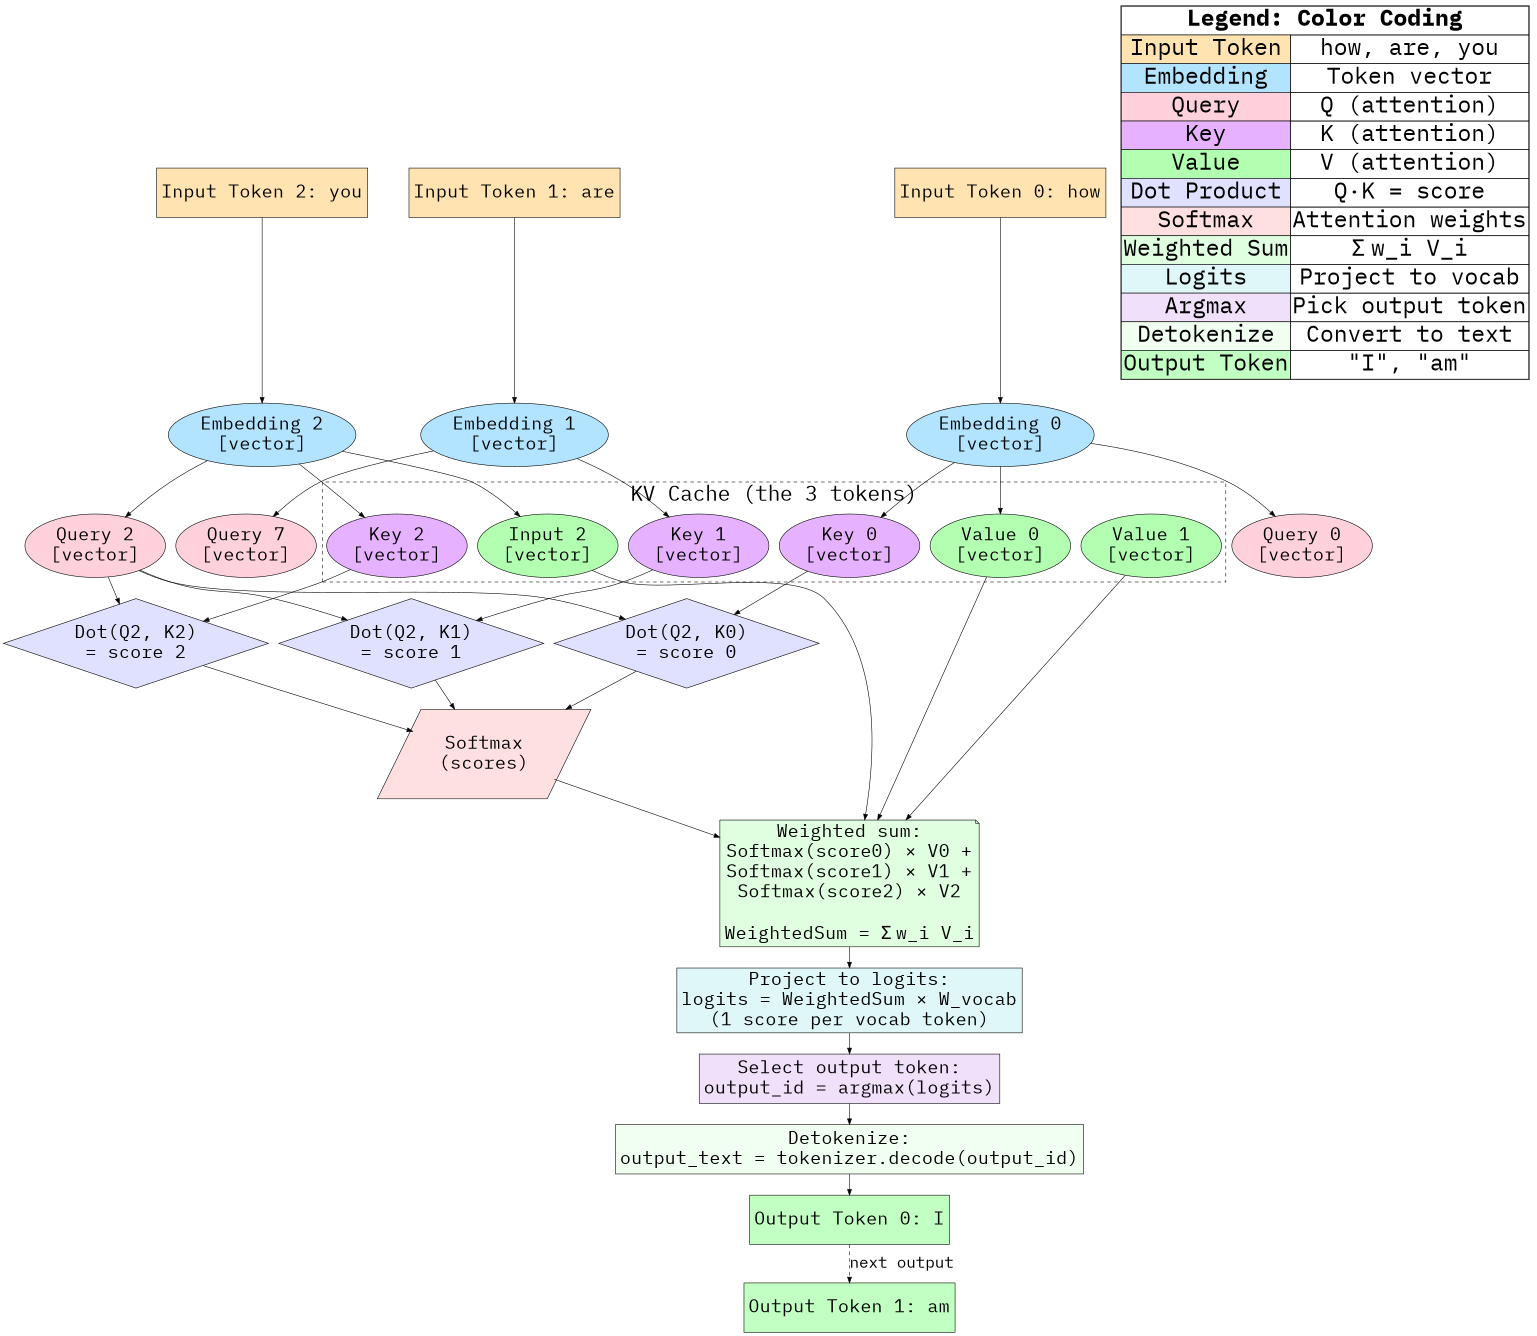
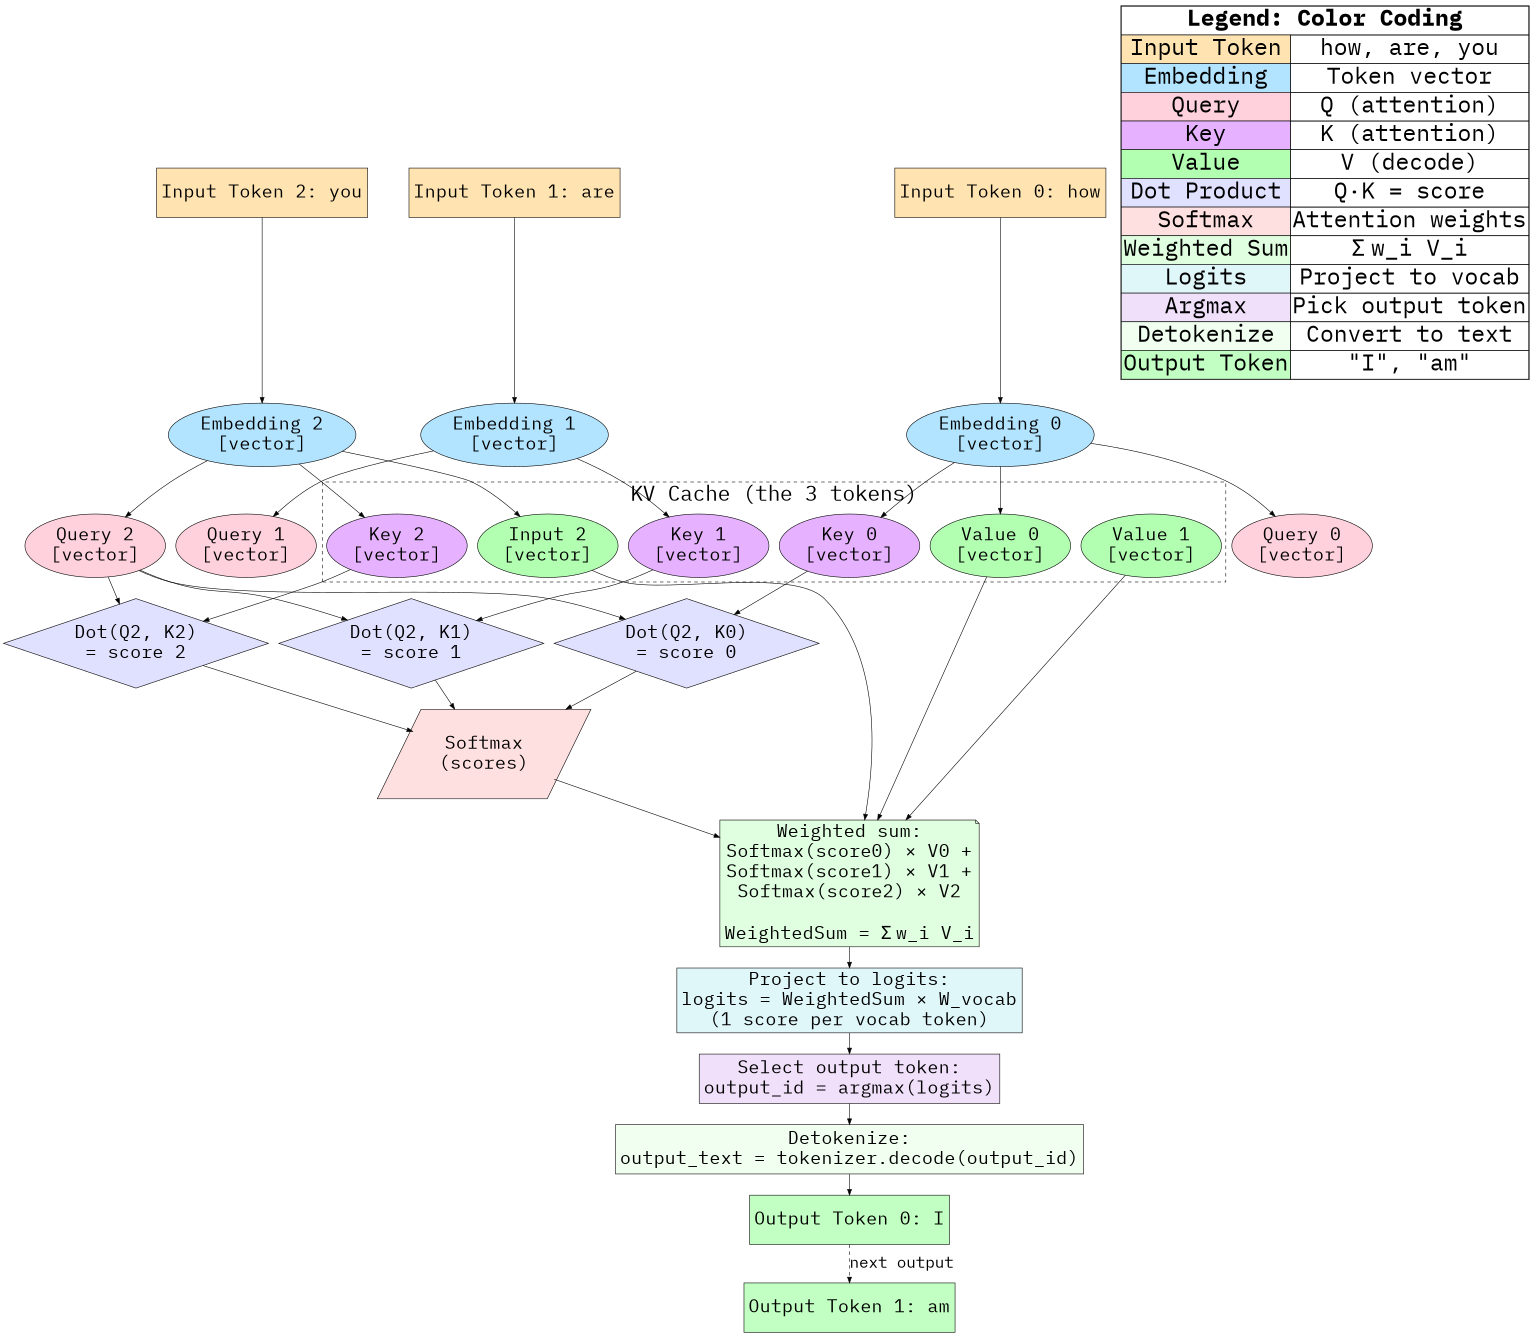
  digraph {
    fontname="IBM Plex Mono"
    fontsize=36
    rankdir=TB
    node [fillcolor="#e6b2ff" fontname="IBM Plex Mono" fontsize=32 shape=ellipse style=filled]
    edge [fontname="IBM Plex Mono" fontsize=28]
    n1 [height=1.2 label="Key 0\n[vector]" width=2]
    n2 [fillcolor="#b2ffb2" height=1.2 label="Value 0\n[vector]" width=2]
    n3 [height=1.2 label="Key 1\n[vector]" width=2]
    n4 [fillcolor="#b2ffb2" height=1.2 label="Value 1\n[vector]" width=2]
    n5 [height=1.2 label="Key 2\n[vector]" width=2]
    n6 [fillcolor="#b2ffb2" height=1.2 label="Input 2\n[vector]" width=2]
    n7 [fillcolor="#e0e0ff" height=1.2 label="Dot(Q2, K0)\n= score 0" shape=diamond width=2]
    n8 [fillcolor="#e0ffe0" height=1.2 label="Weighted sum:\nSoftmax(score0) × V0 +\nSoftmax(score1) × V1 +\nSoftmax(score2) × V2\n\nWeightedSum = Σ w_i V_i" shape=note width=2]
    n9 [fillcolor="#e0e0ff" height=1.2 label="Dot(Q2, K1)\n= score 1" shape=diamond width=2]
    n10 [fillcolor="#e0e0ff" height=1.2 label="Dot(Q2, K2)\n= score 2" shape=diamond width=2]
    n11 [fillcolor="#ffe4b2" height=1.2 label="Input Token 0: how" shape=box width=2]
    n12 [fillcolor="#b2e4ff" height=1.2 label="Embedding 0\n[vector]" width=2]
    n13 [fillcolor="#ffd1dc" height=1.2 label="Query 0\n[vector]" width=2]
    n14 [fillcolor="#ffe4b2" height=1.2 label="Input Token 1: are" shape=box width=2]
    n15 [fillcolor="#b2e4ff" height=1.2 label="Embedding 1\n[vector]" width=2]
-   n16 [fillcolor="#ffd1dc" height=1.2 label="Query 7\n[vector]" width=2]
+   n16 [fillcolor="#ffd1dc" height=1.2 label="Query 1\n[vector]" width=2]
    n17 [fillcolor="#ffe4b2" height=1.2 label="Input Token 2: you" shape=box width=2]
    n18 [fillcolor="#b2e4ff" height=1.2 label="Embedding 2\n[vector]" width=2]
    n19 [fillcolor="#ffd1dc" height=1.2 label="Query 2\n[vector]" width=2]
    n20 [fillcolor="#ffe0e0" height=1.2 label="Softmax\n(scores)" shape=parallelogram width=2]
    n21 [fillcolor="#e0f7fa" height=1.2 label="Project to logits:\nlogits = WeightedSum × W_vocab\n(1 score per vocab token)" shape=box width=2]
    n22 [fillcolor="#f0e0fa" height=1.2 label="Select output token:\noutput_id = argmax(logits)" shape=box width=2]
    n23 [fillcolor="#f0fff0" height=1.2 label="Detokenize:\noutput_text = tokenizer.decode(output_id)" shape=box width=2]
    n24 [fillcolor="#c2ffc2" height=1.2 label="Output Token 0: I" shape=box width=2]
    n25 [fillcolor="#c2ffc2" height=1.2 label="Output Token 1: am" shape=box width=2]
-   n26 [fontsize=40 height=2.5 label=<     <TABLE BORDER="1" CELLBORDER="1" CELLSPACING="0" BGCOLOR="#ffffff">       <TR><TD COLSPAN="2"><B>Legend: Color Coding</B></TD></TR>       <TR><TD BGCOLOR="#ffe4b2">Input Token</TD><TD>how, are, you</TD></TR>       <TR><TD BGCOLOR="#b2e4ff">Embedding</TD><TD>Token vector</TD></TR>       <TR><TD BGCOLOR="#ffd1dc">Query</TD><TD>Q (attention)</TD></TR>       <TR><TD BGCOLOR="#e6b2ff">Key</TD><TD>K (attention)</TD></TR>       <TR><TD BGCOLOR="#b2ffb2">Value</TD><TD>V (attention)</TD></TR>       <TR><TD BGCOLOR="#e0e0ff">Dot Product</TD><TD>Q·K = score</TD></TR>       <TR><TD BGCOLOR="#ffe0e0">Softmax</TD><TD>Attention weights</TD></TR>       <TR><TD BGCOLOR="#e0ffe0">Weighted Sum</TD><TD>Σ w_i V_i</TD></TR>       <TR><TD BGCOLOR="#e0f7fa">Logits</TD><TD>Project to vocab</TD></TR>       <TR><TD BGCOLOR="#f0e0fa">Argmax</TD><TD>Pick output token</TD></TR>       <TR><TD BGCOLOR="#f0fff0">Detokenize</TD><TD>Convert to text</TD></TR>       <TR><TD BGCOLOR="#c2ffc2">Output Token</TD><TD>"I", "am"</TD></TR>     </TABLE>   > shape=plaintext width=6 fillcolor="" style=""]
+   n26 [fontsize=40 height=2.5 label=<     <TABLE BORDER="1" CELLBORDER="1" CELLSPACING="0" BGCOLOR="#ffffff">       <TR><TD COLSPAN="2"><B>Legend: Color Coding</B></TD></TR>       <TR><TD BGCOLOR="#ffe4b2">Input Token</TD><TD>how, are, you</TD></TR>       <TR><TD BGCOLOR="#b2e4ff">Embedding</TD><TD>Token vector</TD></TR>       <TR><TD BGCOLOR="#ffd1dc">Query</TD><TD>Q (attention)</TD></TR>       <TR><TD BGCOLOR="#e6b2ff">Key</TD><TD>K (attention)</TD></TR>       <TR><TD BGCOLOR="#b2ffb2">Value</TD><TD>V (decode)</TD></TR>       <TR><TD BGCOLOR="#e0e0ff">Dot Product</TD><TD>Q·K = score</TD></TR>       <TR><TD BGCOLOR="#ffe0e0">Softmax</TD><TD>Attention weights</TD></TR>       <TR><TD BGCOLOR="#e0ffe0">Weighted Sum</TD><TD>Σ w_i V_i</TD></TR>       <TR><TD BGCOLOR="#e0f7fa">Logits</TD><TD>Project to vocab</TD></TR>       <TR><TD BGCOLOR="#f0e0fa">Argmax</TD><TD>Pick output token</TD></TR>       <TR><TD BGCOLOR="#f0fff0">Detokenize</TD><TD>Convert to text</TD></TR>       <TR><TD BGCOLOR="#c2ffc2">Output Token</TD><TD>"I", "am"</TD></TR>     </TABLE>   > shape=plaintext width=6 fillcolor="" style=""]
    subgraph cluster_1 {
      label="KV Cache (the 3 tokens)"
      style=dashed
      n1
      n2
      n3
      n4
      n5
      n6
    }
    n1 -> n7
    n2 -> n8
    n3 -> n9
    n4 -> n8
    n5 -> n10
    n6 -> n8
    n7 -> n20
    n8 -> n21
    n9 -> n20
    n10 -> n20
    n11 -> n12
    n12 -> n1
    n12 -> n2
    n12 -> n13
    n14 -> n15
    n15 -> n3
    n15 -> n16
    n17 -> n18
    n18 -> n5
    n18 -> n6
    n18 -> n19
    n19 -> n7
    n19 -> n9
    n19 -> n10
    n20 -> n8
    n21 -> n22
    n22 -> n23
    n23 -> n24
    n24 -> n25 [label="next output" style=dashed]
  }
